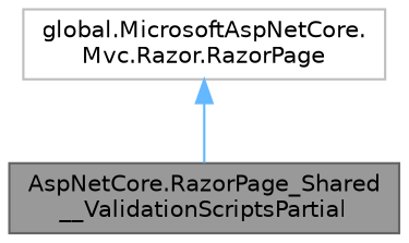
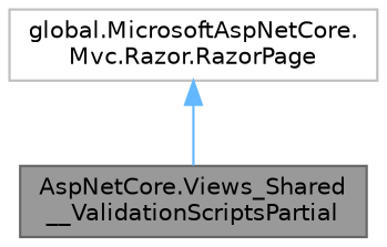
  digraph {
    node [fontname=Helvetica fontsize=10 shape=box style=filled]
-   n1 [color=gray40 fillcolor=grey60 fontcolor=black height=0.2 label="AspNetCore.RazorPage_Shared\l__ValidationScriptsPartial" width=0.4]
+   n1 [color=gray40 fillcolor=grey60 fontcolor=black height=0.2 label="AspNetCore.Views_Shared\l__ValidationScriptsPartial" width=0.4]
    n2 [color=grey75 fillcolor=white height=0.2 label="global.MicrosoftAspNetCore.\lMvc.Razor.RazorPage" width=0.4]
    n2 -> n1 [color=steelblue1 dir=back fontname=Helvetica fontsize=10 labelfontname=Helvetica labelfontsize=10 style=solid]
  }
